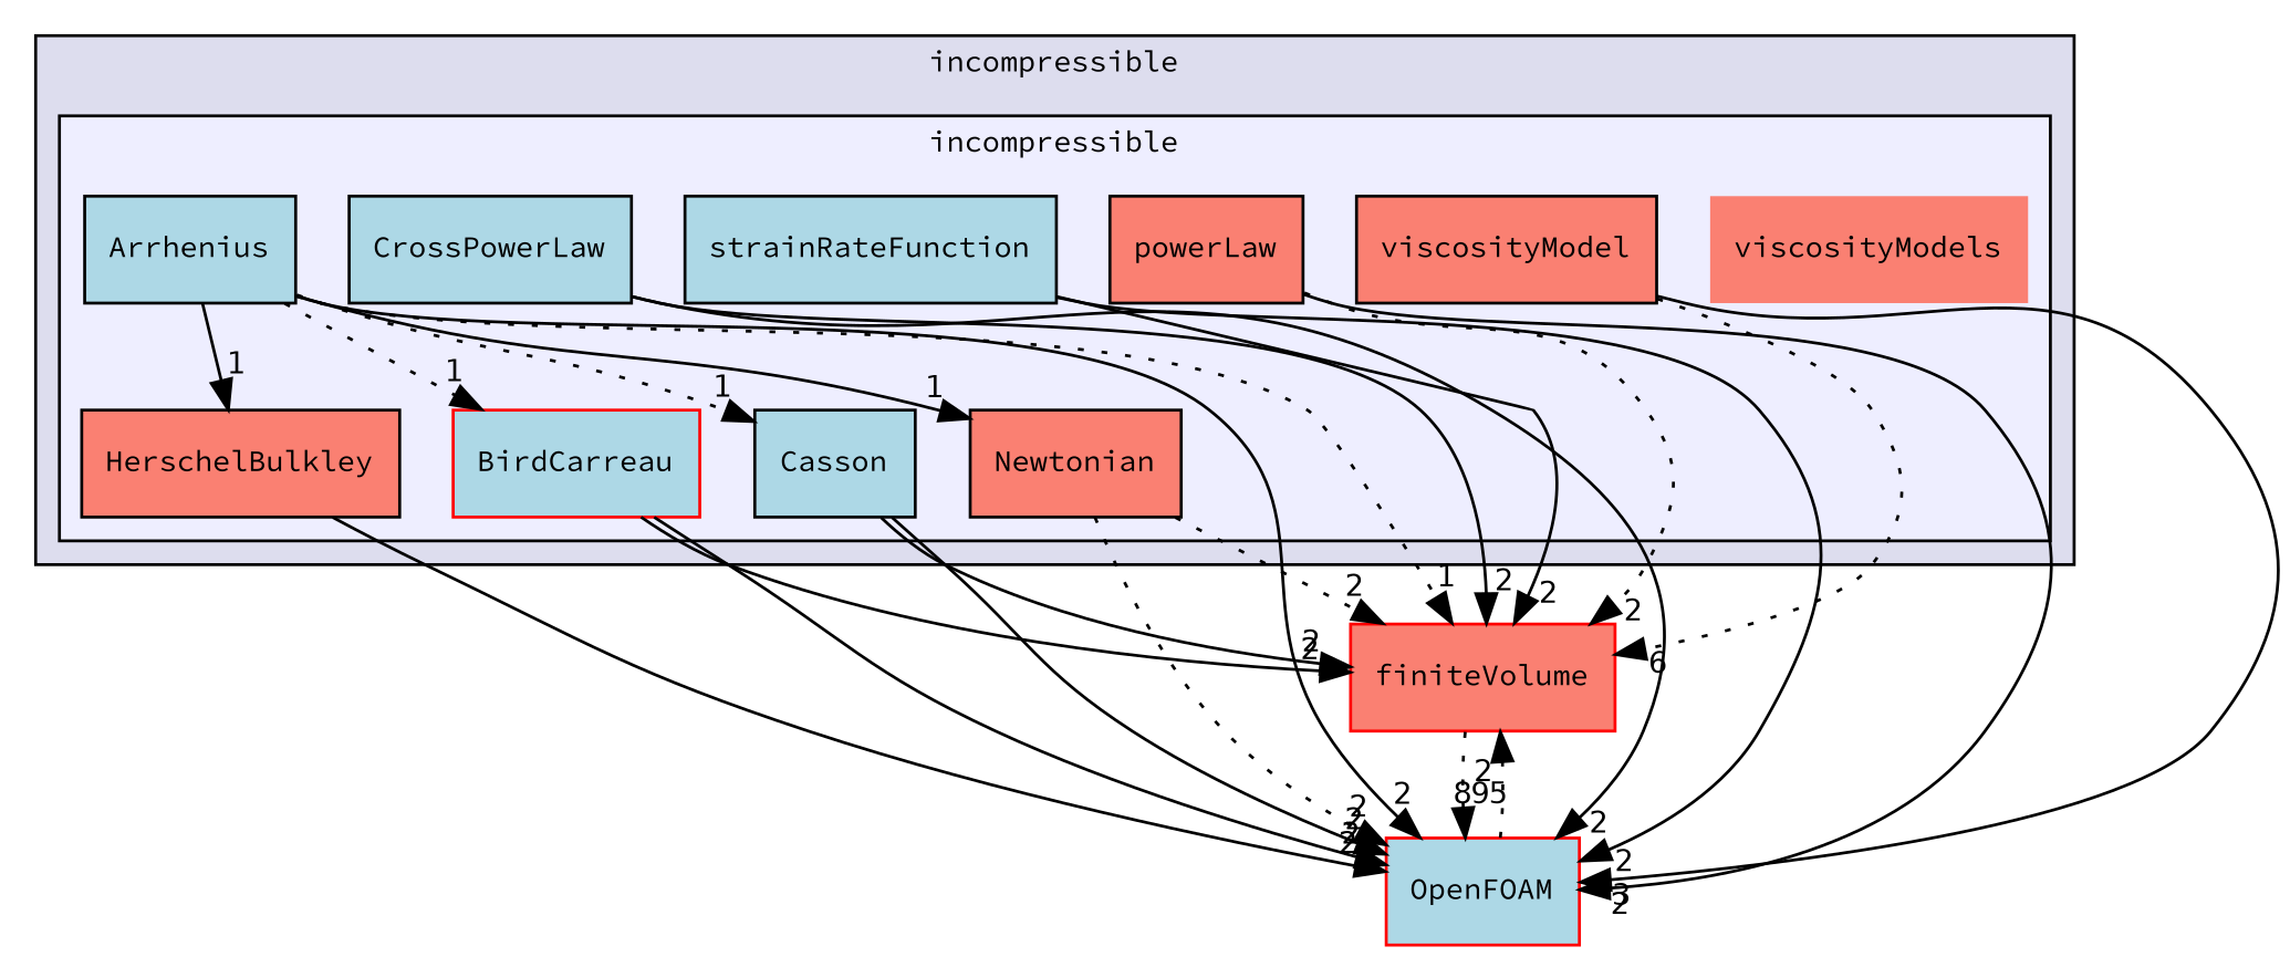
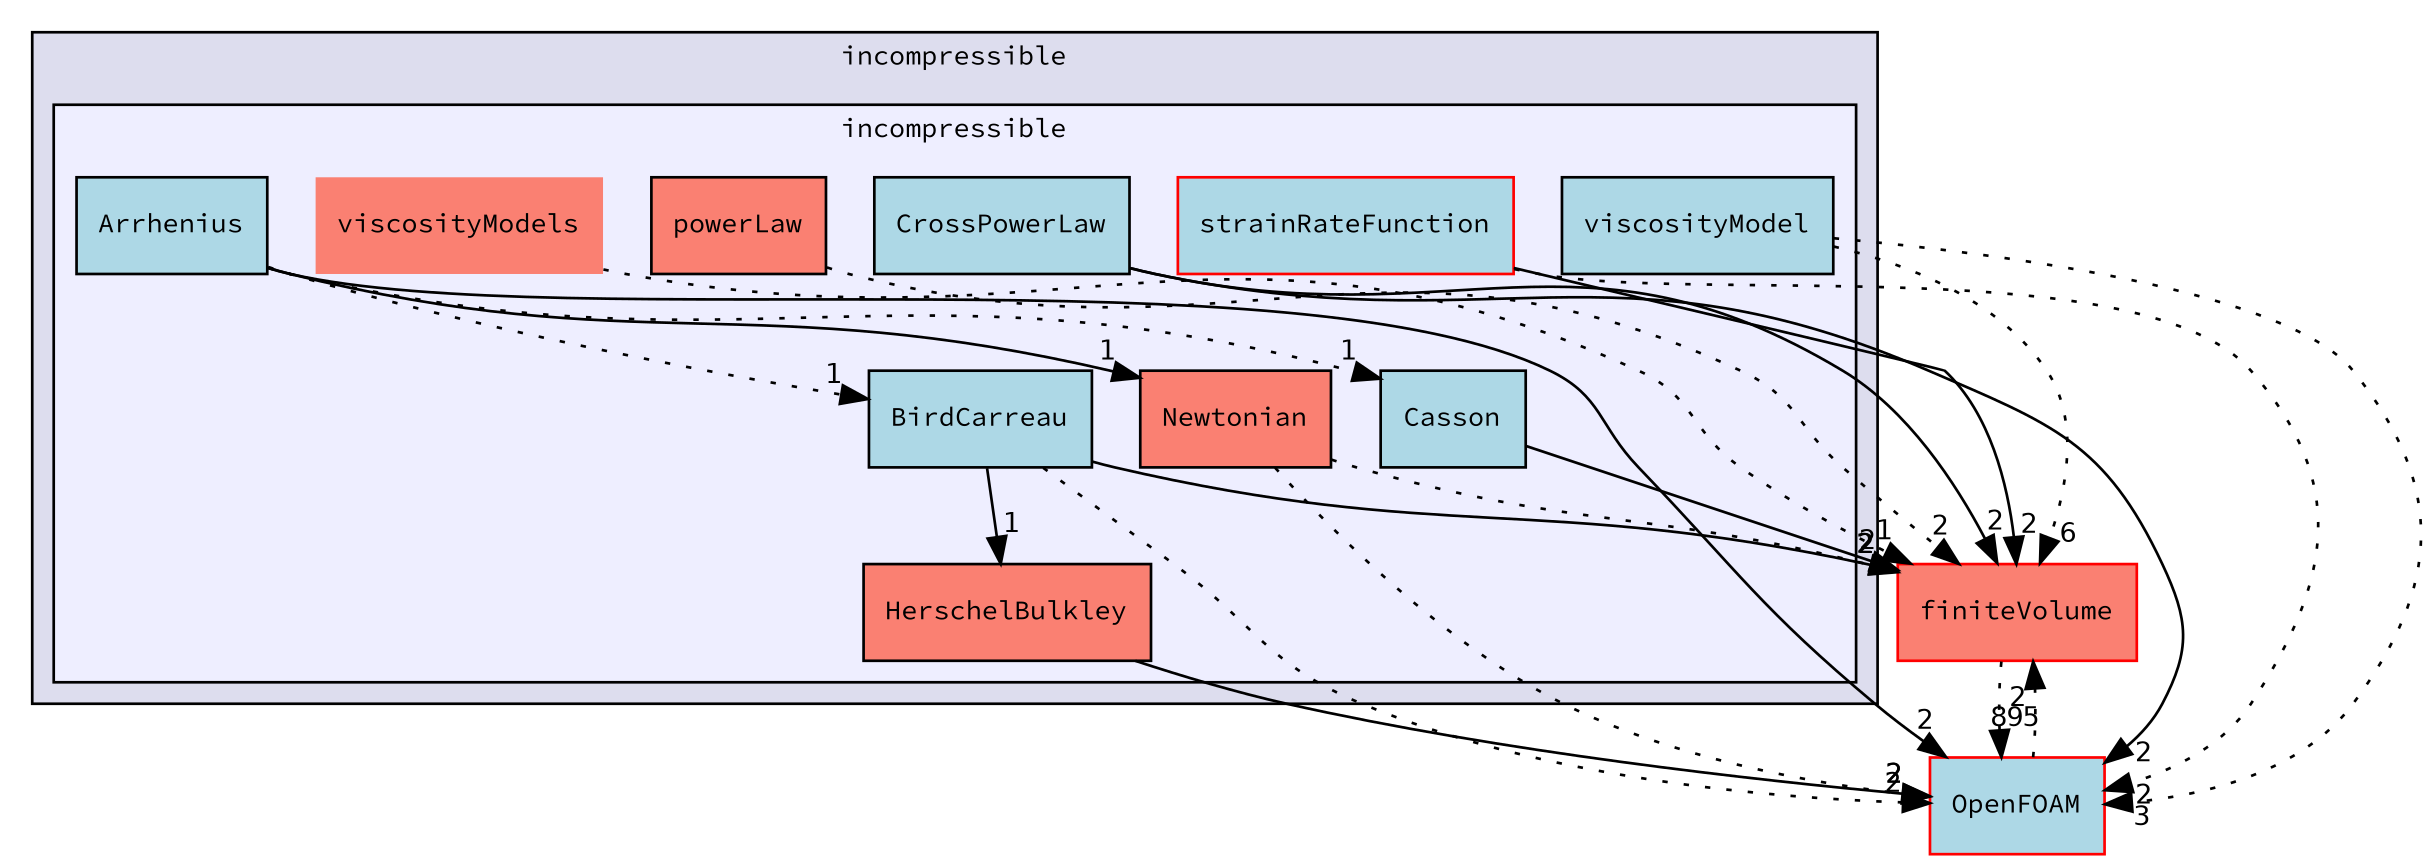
  digraph {
    compound=true
    fontname="Source Code Pro"
    node [fillcolor=lightblue fontname="Source Code Pro" fontsize=10 shape=box style=filled color=black]
    edge [fontname="Source Code Pro" headlabel=2 labeldistance=1.5 labelfontname=Helvetica labelfontsize=10 style=solid]
    n1 [fillcolor=salmon label=viscosityModels shape=plaintext color=""]
    n2 [label=Arrhenius]
-   n3 [color=red label=BirdCarreau]
+   n3 [label=BirdCarreau]
    n4 [label=Casson]
    n5 [label=CrossPowerLaw]
    n6 [fillcolor=salmon label=HerschelBulkley]
    n7 [fillcolor=salmon label=Newtonian]
    n8 [fillcolor=salmon label=powerLaw]
-   n9 [label=strainRateFunction]
-   n10 [fillcolor=salmon label=viscosityModel]
+   n9 [color=red label=strainRateFunction]
+   n10 [label=viscosityModel]
    n11 [color=red fillcolor=salmon label=finiteVolume]
    n12 [color=red label=OpenFOAM]
    subgraph cluster_1 {
      bgcolor="#ddddee"
      fontsize=10
      label=incompressible
      pencolor=black
      subgraph cluster_2 {
        bgcolor="#eeeeff"
        fontsize=10
        label=incompressible
        pencolor=black
        n1
        n2
        n3
        n4
        n5
        n6
        n7
        n8
        n9
        n10
      }
    }
    n2 -> n3 [headlabel=1 style=dotted]
    n2 -> n4 [headlabel=1 style=dotted]
-   n2 -> n6 [headlabel=1]
+   n3 -> n6 [headlabel=1]
    n2 -> n7 [headlabel=1]
-   n2 -> n11 [headlabel=1 style=dotted]
+   n1 -> n11 [headlabel=1 style=dotted]
    n2 -> n12
    n3 -> n11
-   n3 -> n12
+   n3 -> n12 [style=dotted]
    n4 -> n11
-   n4 -> n12
    n5 -> n11
    n5 -> n12
    n6 -> n12
    n7 -> n11 [style=dotted]
    n7 -> n12 [style=dotted]
    n8 -> n11 [style=dotted]
-   n8 -> n12
    n9 -> n11
-   n9 -> n12
+   n9 -> n12 [style=dotted]
    n10 -> n11 [headlabel=6 style=dotted]
-   n10 -> n12 [headlabel=3]
+   n10 -> n12 [headlabel=3 style=dotted]
    n11 -> n12 [headlabel=895 style=dotted]
    n12 -> n11 [style=dotted]
  }
